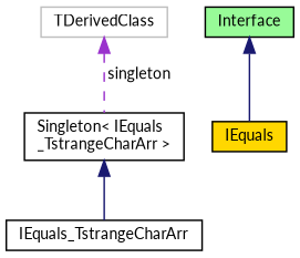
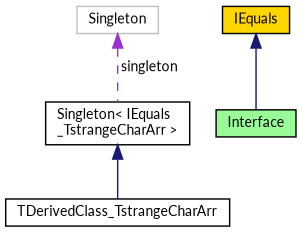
  digraph {
    fontname=Lato
    node [color=black fillcolor=white fontname=Lato fontsize=10 shape=record style=filled]
    edge [color=midnightblue dir=back fontname=Lato fontsize=10 labelfontname=Helvetica labelfontsize=10 style=solid]
-   n1 [fontcolor=black height=0.2 label=IEquals_TstrangeCharArr width=0.4]
+   n1 [fontcolor=black height=0.2 label=TDerivedClass_TstrangeCharArr width=0.4]
    n2 [fillcolor=gold height=0.2 label=IEquals width=0.4]
    n3 [fillcolor=palegreen height=0.2 label=Interface width=0.4]
    n4 [height=0.2 label="Singleton\< IEquals\l_TstrangeCharArr \>" width=0.4]
-   n5 [color=grey75 height=0.2 label=TDerivedClass width=0.4]
-   n3 -> n2
+   n5 [color=grey75 height=0.2 label=Singleton width=0.4]
+   n2 -> n3
    n4 -> n1
    n5 -> n4 [color=darkorchid3 label=" singleton" style=dashed]
  }
